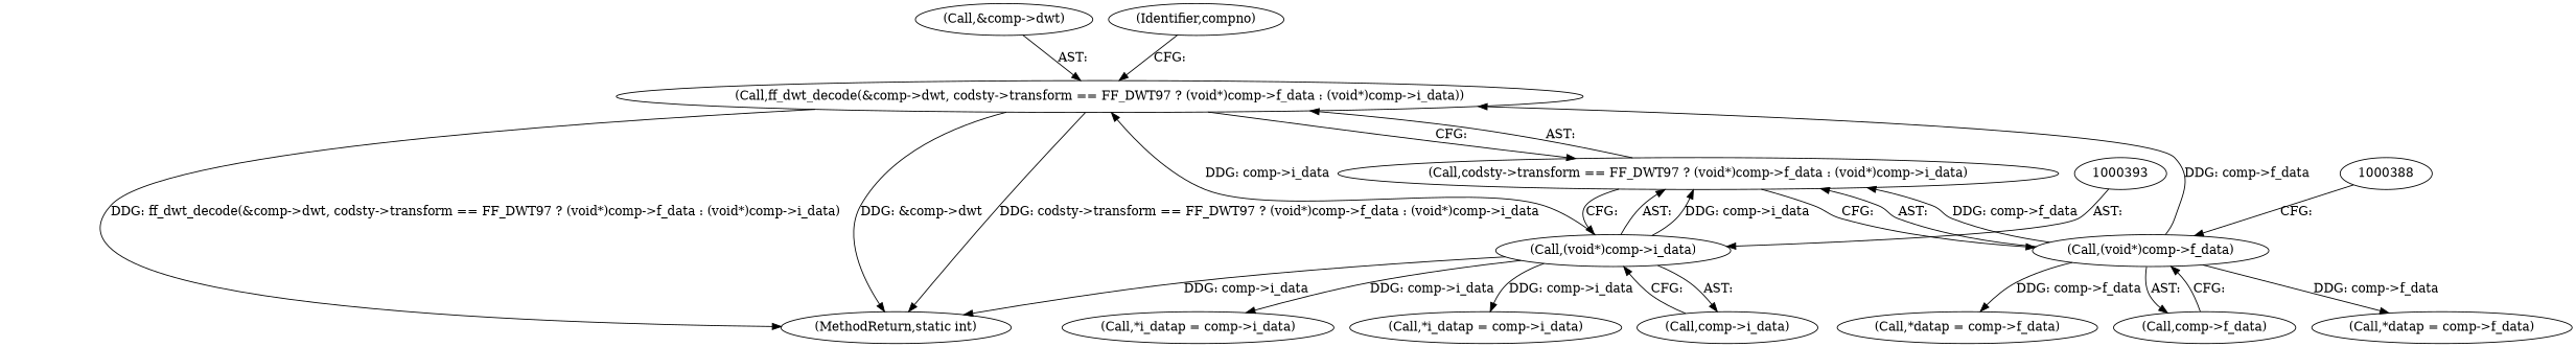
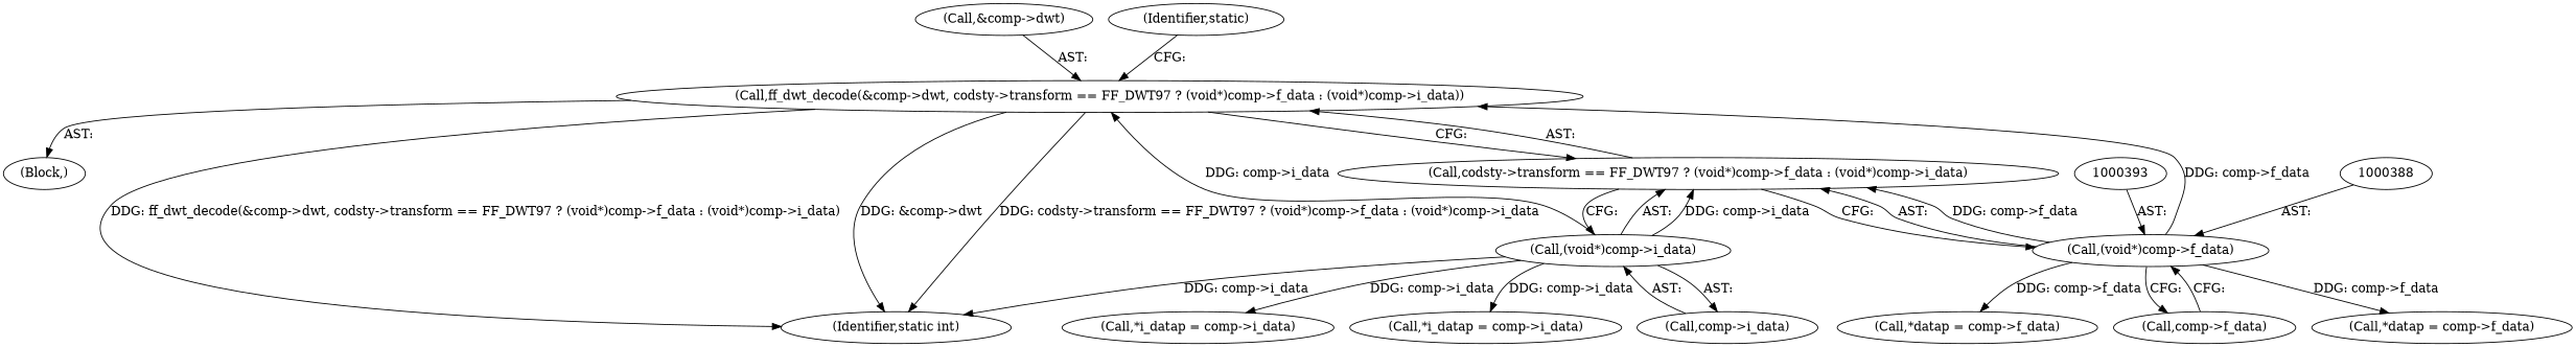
  digraph {
    n1 [label="(Call,ff_dwt_decode(&comp->dwt, codsty->transform == FF_DWT97 ? (void*)comp->f_data : (void*)comp->i_data))"]
-   n3 [label="(MethodReturn,static int)"]
+   n2 [label="(Block,)"]
+   n3 [label="(Identifier,static int)"]
    n4 [label="(Call,codsty->transform == FF_DWT97 ? (void*)comp->f_data : (void*)comp->i_data)"]
    n5 [label="(Call,(void*)comp->f_data)"]
    n6 [label="(Call,(void*)comp->i_data)"]
    n7 [label="(Call,*datap = comp->f_data)"]
    n8 [label="(Call,comp->f_data)"]
    n9 [label="(Call,*datap = comp->f_data)"]
    n10 [label="(Call,*i_datap = comp->i_data)"]
    n11 [label="(Call,*i_datap = comp->i_data)"]
    n12 [label="(Call,comp->i_data)"]
    n13 [label="(Call,&comp->dwt)"]
-   n14 [label="(Identifier,compno)"]
+   n14 [label="(Identifier,static)"]
    1000388
    1000393
+   n1 -> n2 [label="AST: "]
    n1 -> n3 [label="DDG: ff_dwt_decode(&comp->dwt, codsty->transform == FF_DWT97 ? (void*)comp->f_data : (void*)comp->i_data)"]
    n1 -> n3 [label="DDG: &comp->dwt"]
    n1 -> n3 [label="DDG: codsty->transform == FF_DWT97 ? (void*)comp->f_data : (void*)comp->i_data"]
    n1 -> n4 [label="CFG: "]
    n4 -> n1 [label="AST: "]
    n4 -> n5 [label="CFG: "]
    n4 -> n6 [label="CFG: "]
    n5 -> n1 [label="DDG: comp->f_data"]
    n5 -> n4 [label="AST: "]
    n5 -> n4 [label="DDG: comp->f_data"]
    n5 -> n7 [label="DDG: comp->f_data"]
-   n5 -> n8 [label="AST: "]
+   n5 -> n8 [label="CFG: "]
    n5 -> n9 [label="DDG: comp->f_data"]
    n6 -> n1 [label="DDG: comp->i_data"]
    n6 -> n3 [label="DDG: comp->i_data"]
    n6 -> n4 [label="AST: "]
    n6 -> n4 [label="DDG: comp->i_data"]
    n6 -> n10 [label="DDG: comp->i_data"]
    n6 -> n11 [label="DDG: comp->i_data"]
    n6 -> n12 [label="AST: "]
    n8 -> n5 [label="CFG: "]
-   n12 -> n6 [label="CFG: "]
+   n12 -> n6 [label="AST: "]
    n13 -> n1 [label="AST: "]
    n14 -> n1 [label="CFG: "]
-   1000388 -> n5 [label="CFG: "]
-   1000393 -> n6 [label="AST: "]
+   1000388 -> n5 [label="AST: "]
+   1000393 -> n5 [label="AST: "]
  }
